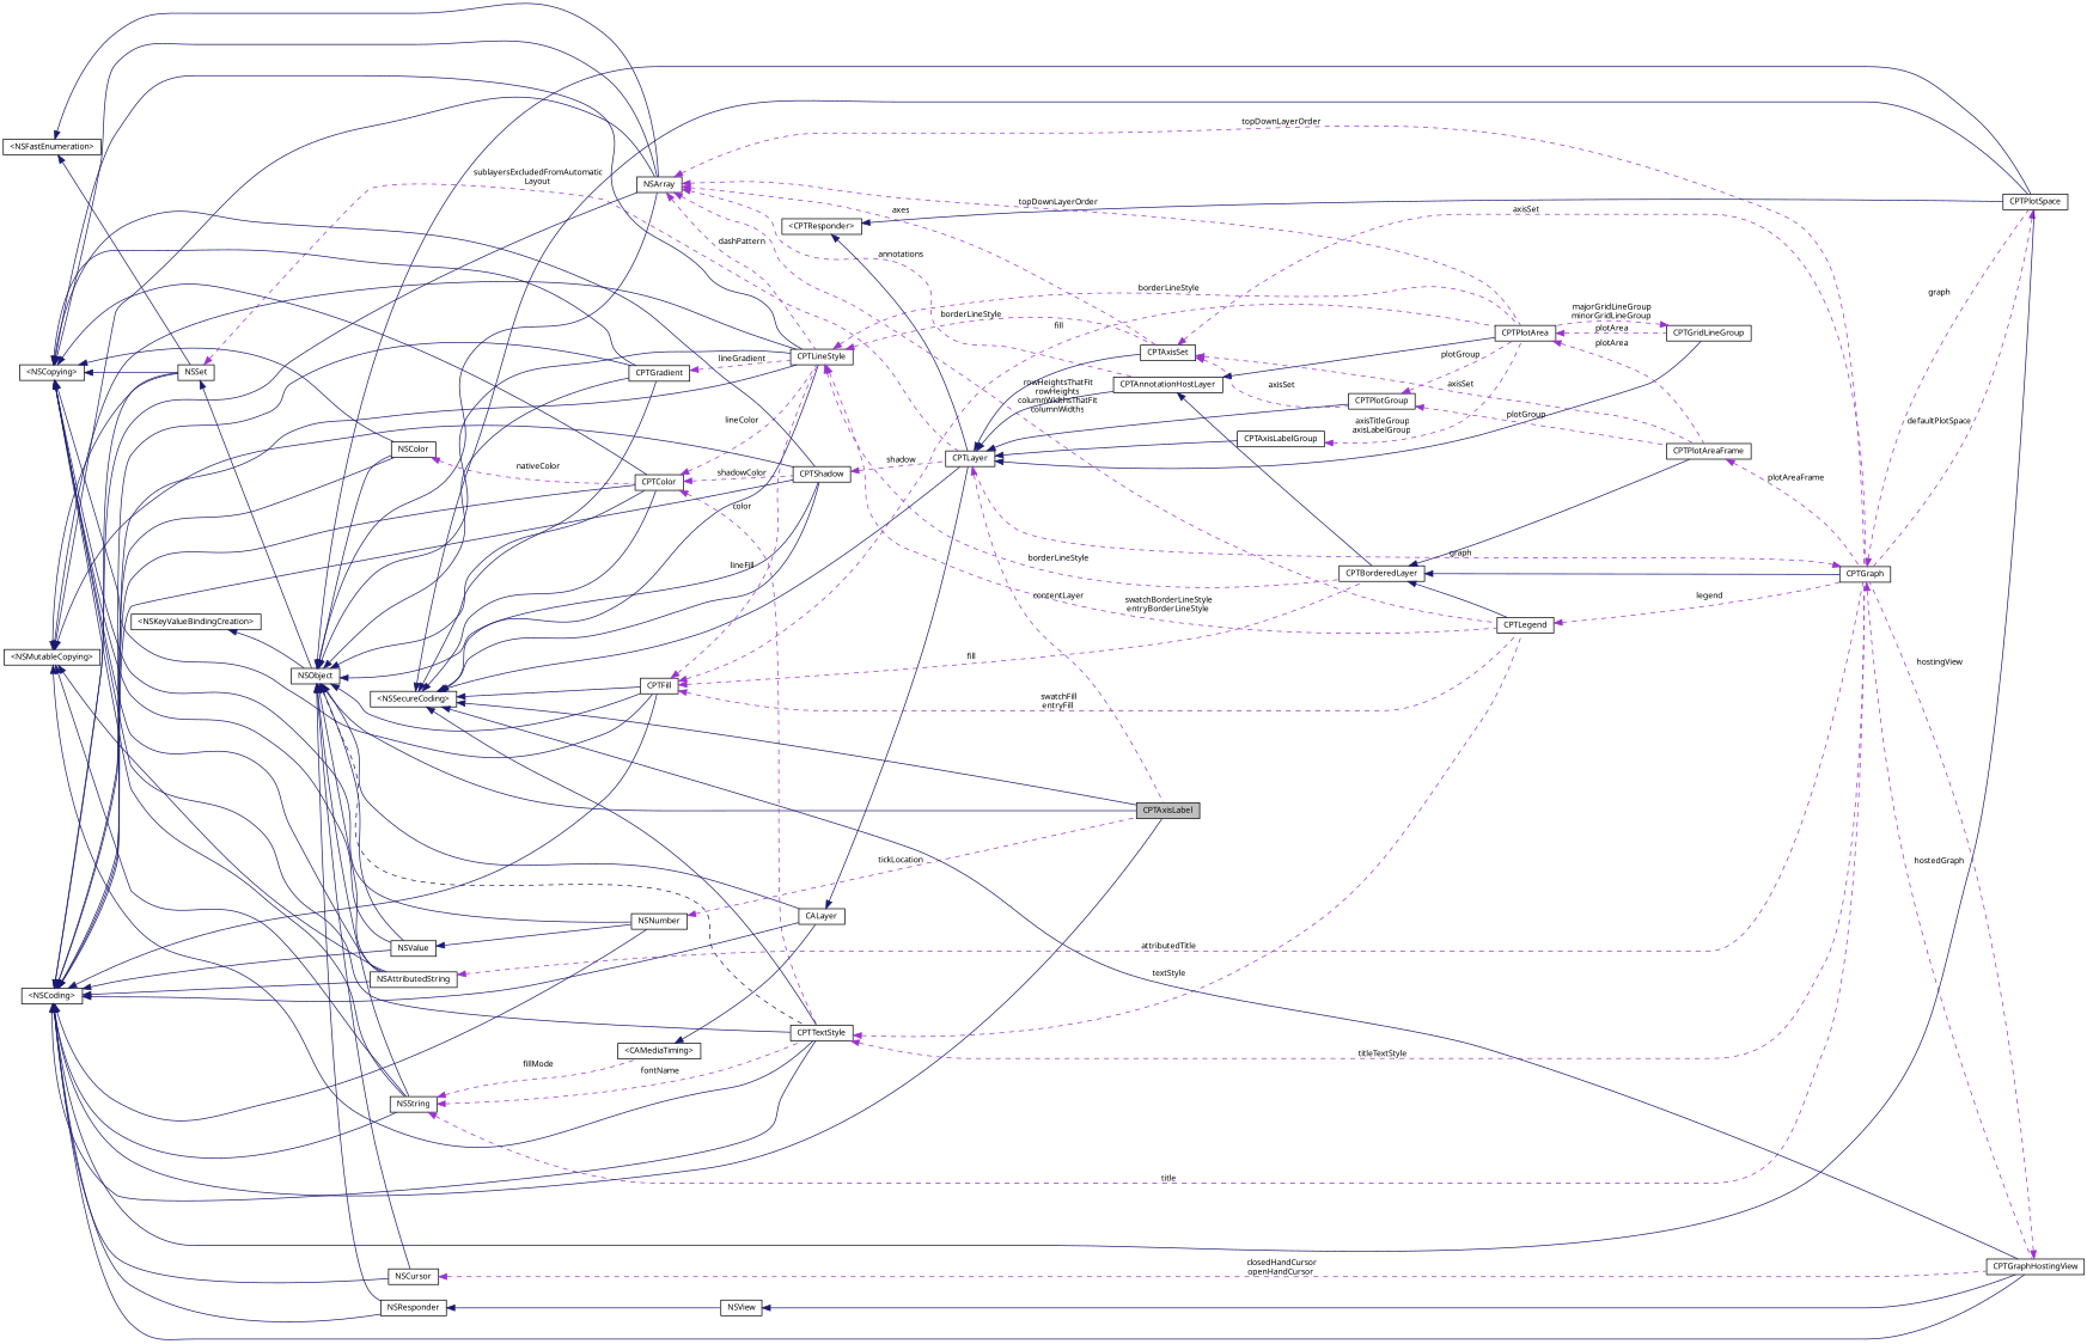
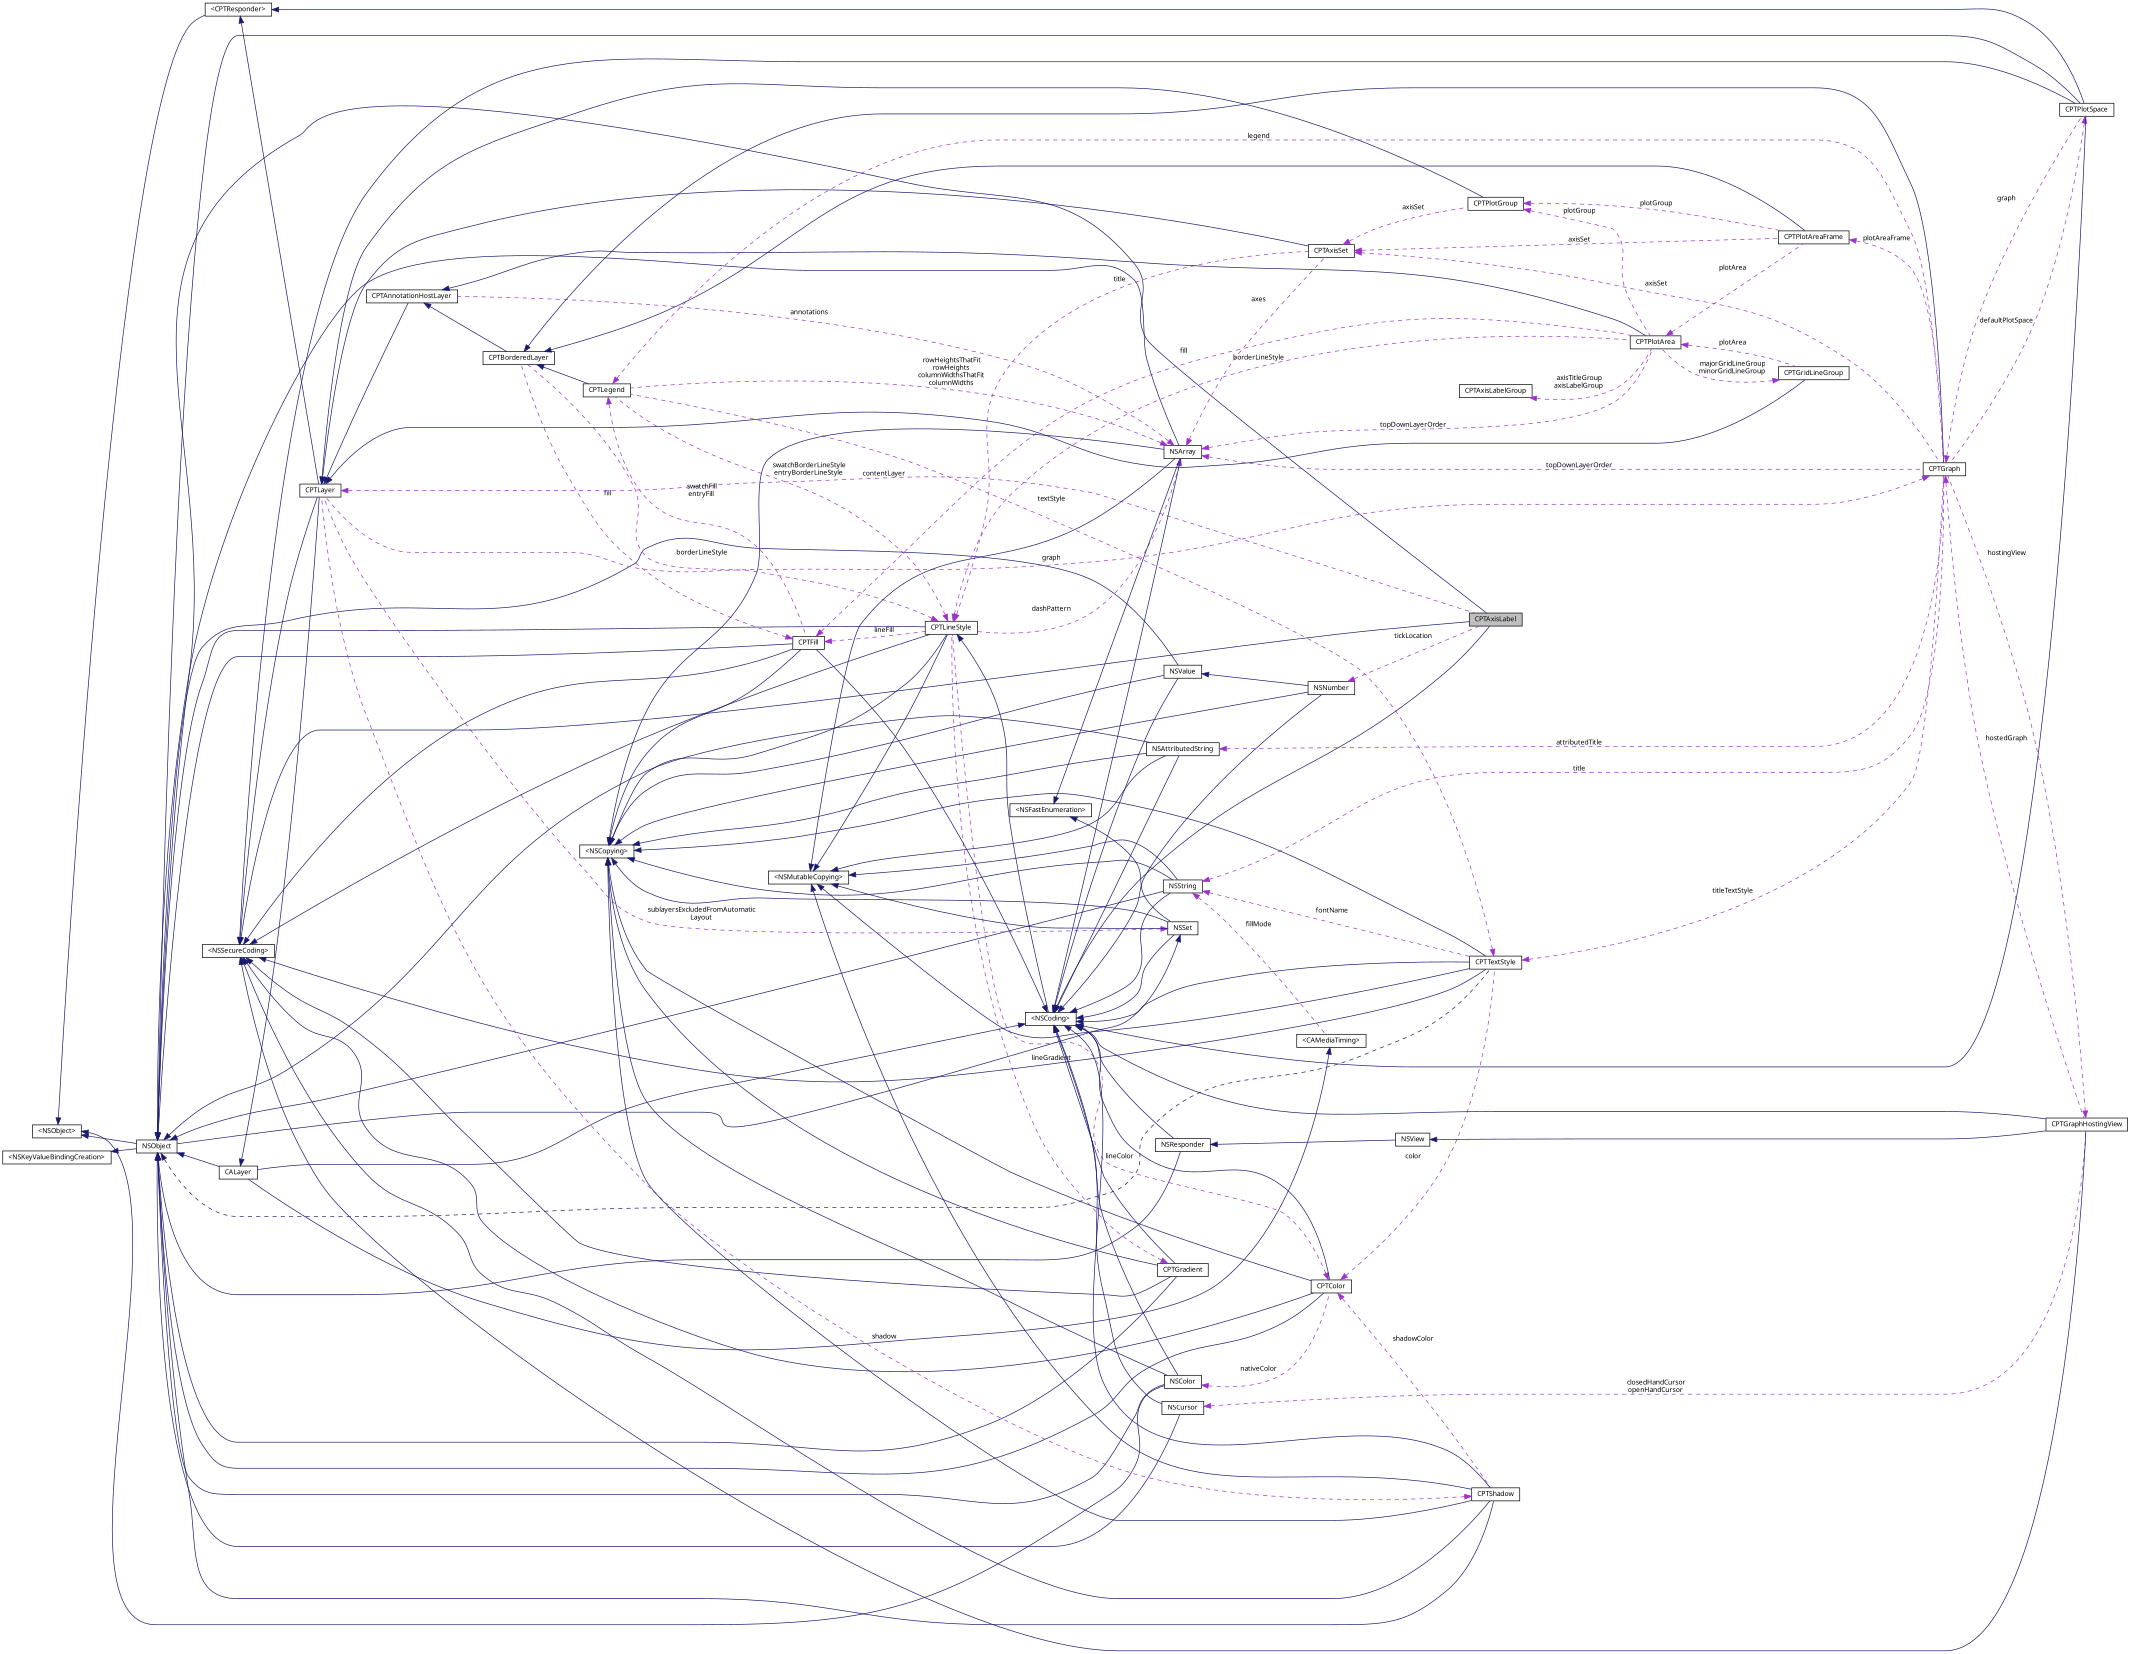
  digraph {
    rankdir=LR
    node [color=black fontname="Lucinda Grande" fontsize=10 shape=record]
    edge [color=midnightblue dir=back fontname="Lucinda Grande" fontsize=10 labelfontname="Lucinda Grande" labelfontsize=10 style=solid]
    n1 [fillcolor=grey75 fontcolor=black height=0.2 label=CPTAxisLabel style=filled width=0.4]
    n2 [height=0.2 label=NSObject width=0.4]
    n3 [height=0.2 label=NSValue width=0.4]
    n4 [height=0.2 label=CALayer width=0.4]
    n5 [height=0.2 label=NSString width=0.4]
    n6 [height=0.2 label=CPTShadow width=0.4]
    n7 [height=0.2 label=CPTColor width=0.4]
    n8 [height=0.2 label=NSColor width=0.4]
    n9 [height=0.2 label=NSArray width=0.4]
    n10 [height=0.2 label=CPTFill width=0.4]
    n11 [height=0.2 label=CPTLineStyle width=0.4]
    n12 [height=0.2 label=CPTGradient width=0.4]
    n13 [height=0.2 label=CPTTextStyle width=0.4]
    n14 [height=0.2 label=NSResponder width=0.4]
    n15 [height=0.2 label=NSCursor width=0.4]
    n16 [height=0.2 label=NSAttributedString width=0.4]
    n17 [height=0.2 label=CPTPlotSpace width=0.4]
    n18 [height=0.2 label=NSNumber width=0.4]
    n19 [height=0.2 label=CPTLayer width=0.4]
    n20 [height=0.2 label="\<CAMediaTiming\>" width=0.4]
    n21 [height=0.2 label=CPTGraph width=0.4]
    n22 [height=0.2 label=NSSet width=0.4]
    n23 [height=0.2 label=CPTAnnotationHostLayer width=0.4]
    n24 [height=0.2 label=CPTAxisSet width=0.4]
    n25 [height=0.2 label=CPTLegend width=0.4]
    n26 [height=0.2 label=CPTPlotArea width=0.4]
    n27 [height=0.2 label=CPTBorderedLayer width=0.4]
    n28 [height=0.2 label=NSView width=0.4]
    n29 [height=0.2 label=CPTGraphHostingView width=0.4]
+   n30 [height=0.2 label="\<NSObject\>" width=0.4]
    n31 [height=0.2 label="\<CPTResponder\>" width=0.4]
    n32 [height=0.2 label="\<NSKeyValueBindingCreation\>" width=0.4]
    n33 [height=0.2 label="\<NSCoding\>" width=0.4]
    n34 [height=0.2 label="\<NSSecureCoding\>" width=0.4]
    n35 [height=0.2 label=CPTGridLineGroup width=0.4]
    n36 [height=0.2 label=CPTAxisLabelGroup width=0.4]
    n37 [height=0.2 label=CPTPlotGroup width=0.4]
    n38 [height=0.2 label="\<NSCopying\>" width=0.4]
    n39 [height=0.2 label=CPTPlotAreaFrame width=0.4]
    n40 [height=0.2 label="\<NSMutableCopying\>" width=0.4]
    n41 [height=0.2 label="\<NSFastEnumeration\>" width=0.4]
    n2 -> n1
    n2 -> n3
    n2 -> n4
    n2 -> n5
    n2 -> n6
    n2 -> n7
    n2 -> n8
    n2 -> n9
    n2 -> n10
    n2 -> n11
    n2 -> n12
    n2 -> n13 [style=dashed]
    n2 -> n14
    n2 -> n15
    n2 -> n16
    n2 -> n17
    n3 -> n18
    n4 -> n19
    n5 -> n13 [color=darkorchid3 label=" fontName" style=dashed]
    n5 -> n20 [color=darkorchid3 label=" fillMode" style=dashed]
    n5 -> n21 [color=darkorchid3 label=" title" style=dashed]
    n6 -> n19 [color=darkorchid3 label=" shadow" style=dashed]
    n7 -> n6 [color=darkorchid3 label=" shadowColor" style=dashed]
    n7 -> n11 [color=darkorchid3 label=" lineColor" style=dashed]
    n7 -> n13 [color=darkorchid3 label=" color" style=dashed]
    n8 -> n7 [color=darkorchid3 label=" nativeColor" style=dashed]
    n9 -> n11 [color=darkorchid3 label=" dashPattern" style=dashed]
    n9 -> n21 [color=darkorchid3 label=" topDownLayerOrder" style=dashed]
    n9 -> n23 [color=darkorchid3 label=" annotations" style=dashed]
    n9 -> n24 [color=darkorchid3 label=" axes" style=dashed]
    n9 -> n25 [color=darkorchid3 label=" rowHeightsThatFit\nrowHeights\ncolumnWidthsThatFit\ncolumnWidths" style=dashed]
    n9 -> n26 [color=darkorchid3 label=" topDownLayerOrder" style=dashed]
    n10 -> n11 [color=darkorchid3 label=" lineFill" style=dashed]
-   n10 -> n25 [color=darkorchid3 label=" swatchFill\nentryFill" style=dashed]
+   n25 -> n10 [color=darkorchid3 label=" swatchFill\nentryFill" style=dashed]
    n10 -> n26 [color=darkorchid3 label=" fill" style=dashed]
    n10 -> n27 [color=darkorchid3 label=" fill" style=dashed]
-   n11 -> n24 [color=darkorchid3 label=" borderLineStyle" style=dashed]
+   n11 -> n24 [color=darkorchid3 label=" title" style=dashed]
    n11 -> n25 [color=darkorchid3 label=" swatchBorderLineStyle\nentryBorderLineStyle" style=dashed]
    n11 -> n26 [color=darkorchid3 label=" borderLineStyle" style=dashed]
    n11 -> n27 [color=darkorchid3 label=" borderLineStyle" style=dashed]
    n12 -> n11 [color=darkorchid3 label=" lineGradient" style=dashed]
    n13 -> n21 [color=darkorchid3 label=" titleTextStyle" style=dashed]
    n13 -> n25 [color=darkorchid3 label=" textStyle" style=dashed]
    n14 -> n28
    n15 -> n29 [color=darkorchid3 label=" closedHandCursor\nopenHandCursor" style=dashed]
    n16 -> n21 [color=darkorchid3 label=" attributedTitle" style=dashed]
    n17 -> n21 [color=darkorchid3 label=" defaultPlotSpace" style=dashed]
    n18 -> n1 [color=darkorchid3 label=" tickLocation" style=dashed]
    n19 -> n1 [color=darkorchid3 label=" contentLayer" style=dashed]
    n19 -> n23
    n19 -> n24
    n19 -> n35
-   n19 -> n36
    n19 -> n37
    n20 -> n4
    n21 -> n17 [color=darkorchid3 label=" graph" style=dashed]
    n21 -> n19 [color=darkorchid3 label=" graph" style=dashed]
    n21 -> n29 [color=darkorchid3 label=" hostedGraph" style=dashed]
    n22 -> n2
    n22 -> n19 [color=darkorchid3 label=" sublayersExcludedFromAutomatic\lLayout" style=dashed]
    n23 -> n26
    n23 -> n27
    n24 -> n21 [color=darkorchid3 label=" axisSet" style=dashed]
    n24 -> n37 [color=darkorchid3 label=" axisSet" style=dashed]
    n24 -> n39 [color=darkorchid3 label=" axisSet" style=dashed]
    n25 -> n21 [color=darkorchid3 label=" legend" style=dashed]
    n26 -> n35 [color=darkorchid3 label=" plotArea" style=dashed]
    n26 -> n39 [color=darkorchid3 label=" plotArea" style=dashed]
    n27 -> n21
    n27 -> n25
    n27 -> n39
    n28 -> n29
    n29 -> n21 [color=darkorchid3 label=" hostingView" style=dashed]
+   n30 -> n2
+   n30 -> n8
+   n30 -> n31
    n31 -> n17
    n31 -> n19
    n32 -> n2
    n33 -> n1
    n33 -> n3
    n33 -> n4
    n33 -> n5
    n33 -> n6
    n33 -> n7
    n33 -> n8
    n33 -> n9
    n33 -> n10
-   n33 -> n11
+   n11 -> n33
    n33 -> n12
    n33 -> n13
    n33 -> n14
    n33 -> n15
    n33 -> n16
    n33 -> n17
    n33 -> n18
    n33 -> n22
    n33 -> n29
    n34 -> n1
    n34 -> n6
    n34 -> n7
    n34 -> n10
    n34 -> n11
    n34 -> n12
    n34 -> n13
    n34 -> n17
    n34 -> n19
    n34 -> n29
    n35 -> n26 [color=darkorchid3 label=" majorGridLineGroup\nminorGridLineGroup" style=dashed]
    n36 -> n26 [color=darkorchid3 label=" axisTitleGroup\naxisLabelGroup" style=dashed]
    n37 -> n26 [color=darkorchid3 label=" plotGroup" style=dashed]
    n37 -> n39 [color=darkorchid3 label=" plotGroup" style=dashed]
    n38 -> n3
    n38 -> n5
    n38 -> n6
    n38 -> n7
    n38 -> n8
    n38 -> n9
    n38 -> n10
    n38 -> n11
    n38 -> n12
    n38 -> n13
    n38 -> n16
    n38 -> n18
    n38 -> n22
    n39 -> n21 [color=darkorchid3 label=" plotAreaFrame" style=dashed]
    n40 -> n5
    n40 -> n6
    n40 -> n9
    n40 -> n11
    n40 -> n13
    n40 -> n16
    n40 -> n22
    n41 -> n9
    n41 -> n22
  }
